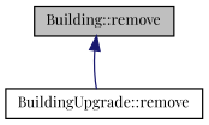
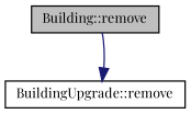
  digraph {
    rankdir=TB
    fontname="Playfair Display"
    node [color=black fontname="Playfair Display" fontsize=10 shape=record style=filled]
    n1 [fillcolor=grey75 fontcolor=black height=0.2 label="Building::remove" width=0.4]
    n2 [fillcolor=white height=0.2 label="BuildingUpgrade::remove" width=0.4]
-   n1 -> n2 [color=midnightblue dir=back fontname="Playfair Display" fontsize=10 labelfontname=Helvetica labelfontsize=10 style=solid]
+   n2 -> n1 [color=midnightblue dir=back fontname="Playfair Display" fontsize=10 labelfontname=Helvetica labelfontsize=10 style=solid]
  }
